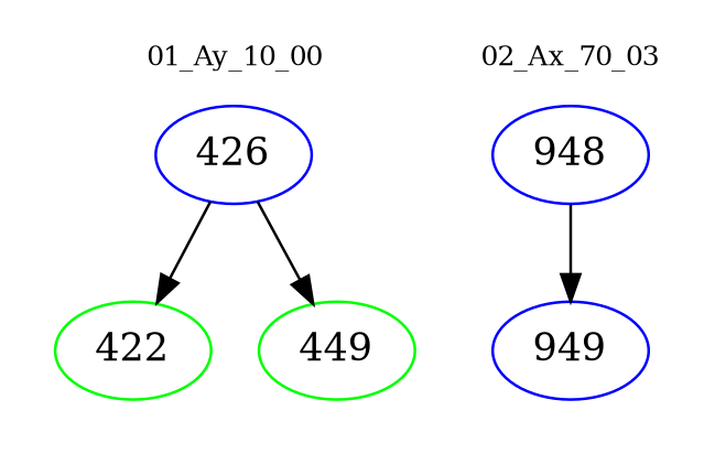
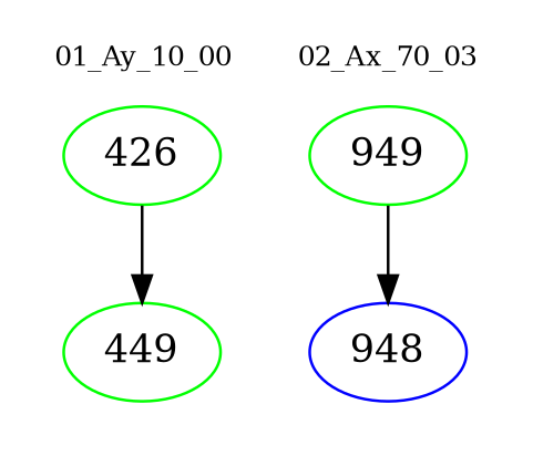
  digraph {
    node [color=green]
    edge [color=black]
-   n1 [color=blue label=426]
-   n2 [label=422]
+   n1 [label=426]
    n3 [label=449]
    n4 [color=blue label=948]
-   n5 [color=blue label=949]
+   n5 [label=949]
    subgraph cluster_1 {
      color=white
      fontsize=10
      label="01_Ay_10_00"
      n1
-     n2
      n3
    }
    subgraph cluster_2 {
      color=white
      fontsize=10
      label="02_Ax_70_03"
      n4
      n5
    }
-   n1 -> n2
    n1 -> n3
-   n4 -> n5
+   n5 -> n4
  }
